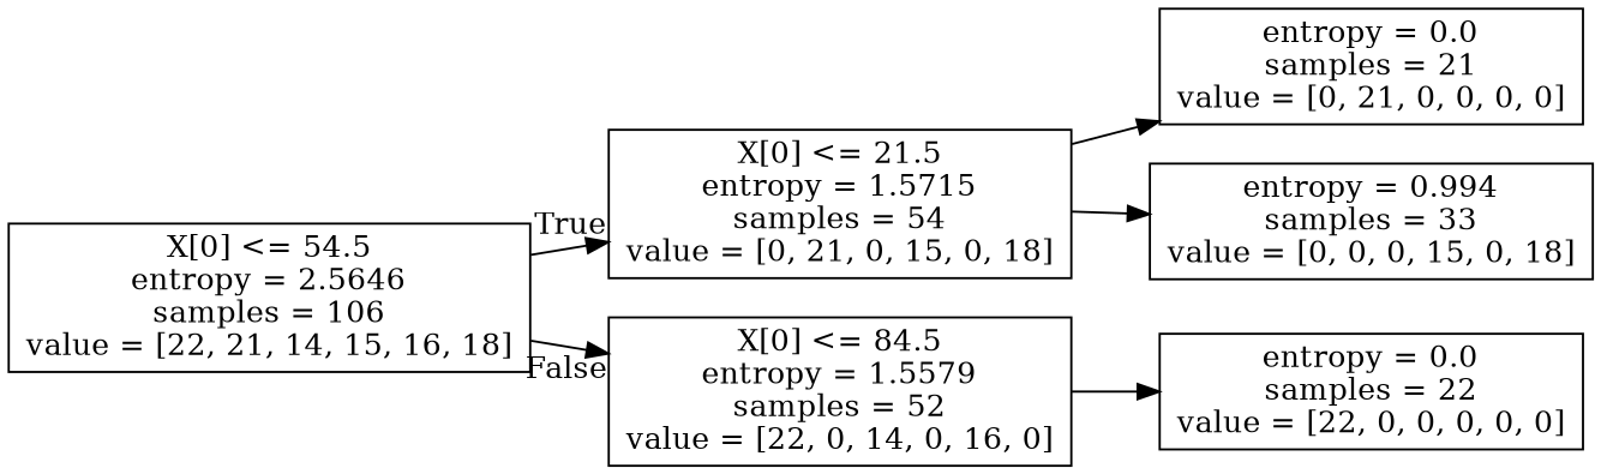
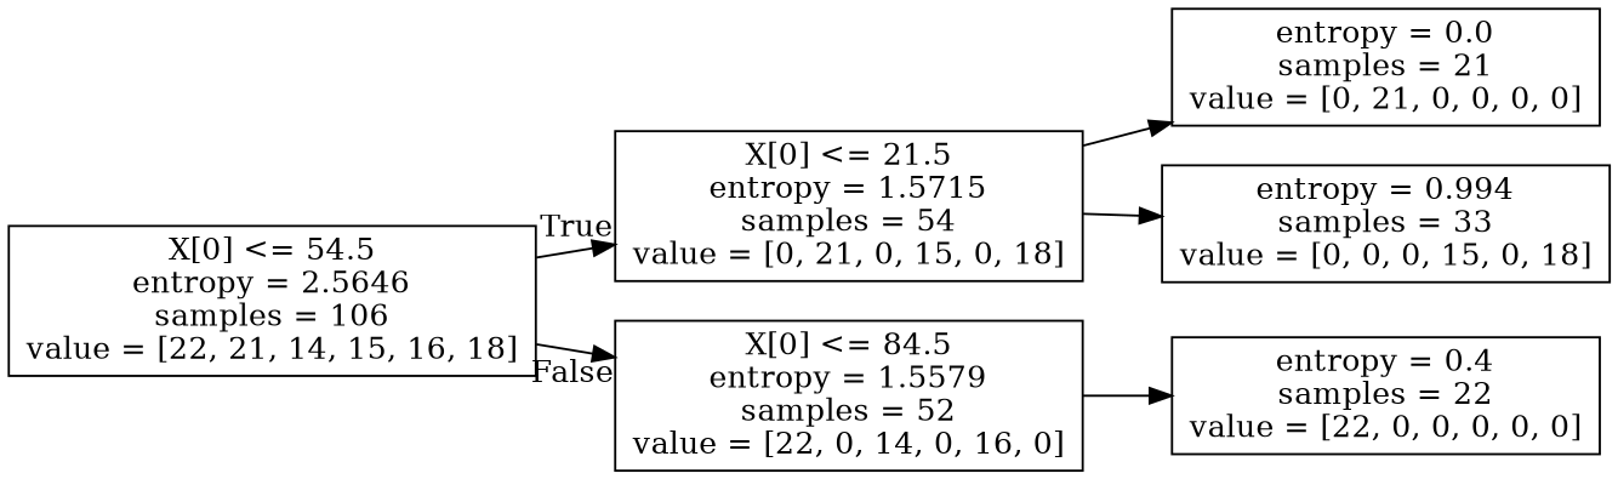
  digraph {
    fontname="DejaVu Serif"
    rankdir=LR
    node [fontname="DejaVu Serif" shape=box]
    edge [fontname="DejaVu Serif"]
    n1 [label="X[0] <= 54.5\nentropy = 2.5646\nsamples = 106\nvalue = [22, 21, 14, 15, 16, 18]"]
    n2 [label="X[0] <= 21.5\nentropy = 1.5715\nsamples = 54\nvalue = [0, 21, 0, 15, 0, 18]"]
    n3 [label="X[0] <= 84.5\nentropy = 1.5579\nsamples = 52\nvalue = [22, 0, 14, 0, 16, 0]"]
    n4 [label="entropy = 0.0\nsamples = 21\nvalue = [0, 21, 0, 0, 0, 0]"]
    n5 [label="entropy = 0.994\nsamples = 33\nvalue = [0, 0, 0, 15, 0, 18]"]
-   n6 [label="entropy = 0.0\nsamples = 22\nvalue = [22, 0, 0, 0, 0, 0]"]
+   n6 [label="entropy = 0.4\nsamples = 22\nvalue = [22, 0, 0, 0, 0, 0]"]
    n1 -> n2 [headlabel=True labelangle=45 labeldistance=2.5]
    n1 -> n3 [headlabel=False labelangle=-45 labeldistance=2.5]
    n2 -> n4
    n2 -> n5
    n3 -> n6
  }
